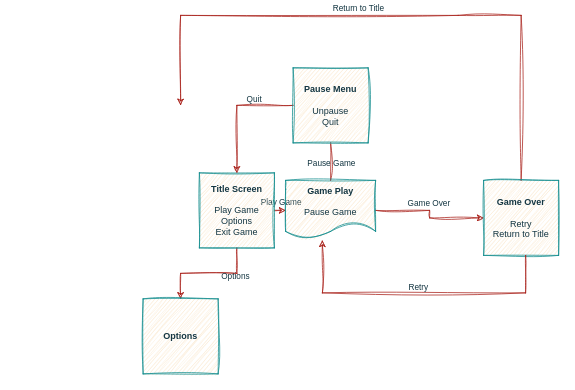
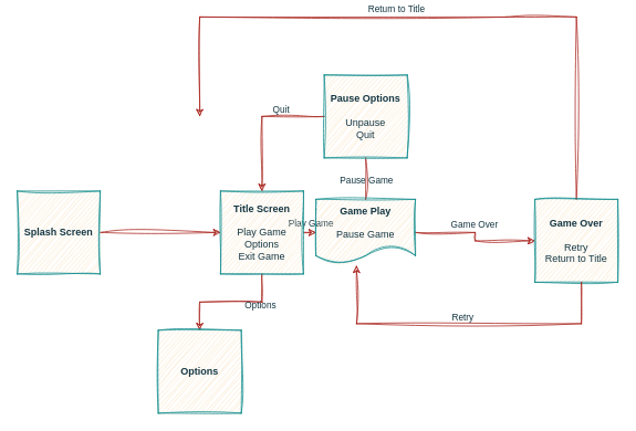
  <mxCell id="0" />
  <mxCell id="1" parent="0" />
+ <mxCell id="2" style="edgeStyle=orthogonalEdgeStyle;rounded=0;orthogonalLoop=1;jettySize=auto;html=1;exitX=1;exitY=0.5;exitDx=0;exitDy=0;sketch=1;curveFitting=1;jiggle=2;labelBackgroundColor=none;strokeColor=#A8201A;fontColor=default;" edge="1" parent="1" source="3" target="8"><mxGeometry relative="1" as="geometry" /></mxCell>
+ <mxCell id="3" value="&lt;b&gt;Splash Screen&lt;/b&gt;" style="whiteSpace=wrap;html=1;aspect=fixed;sketch=1;curveFitting=1;jiggle=2;rounded=0;labelBackgroundColor=none;fillColor=#FAE5C7;strokeColor=#0F8B8D;fontColor=#143642;" vertex="1" parent="1"><mxGeometry x="20" y="230" width="100" height="100" as="geometry" /></mxCell>
  <mxCell id="4" value="" style="edgeStyle=orthogonalEdgeStyle;rounded=0;orthogonalLoop=1;jettySize=auto;html=1;sketch=1;curveFitting=1;jiggle=2;labelBackgroundColor=none;strokeColor=#A8201A;fontColor=default;" edge="1" parent="1" source="8" target="14"><mxGeometry relative="1" as="geometry" /></mxCell>
  <mxCell id="5" value="Options" style="edgeLabel;html=1;align=center;verticalAlign=middle;resizable=0;points=[];sketch=1;curveFitting=1;jiggle=2;rounded=0;labelBackgroundColor=none;fontColor=#143642;" vertex="1" connectable="0" parent="4"><mxGeometry x="-0.2" y="3" relative="1" as="geometry"><mxPoint x="20" as="offset" /></mxGeometry></mxCell>
  <mxCell id="6" style="edgeStyle=orthogonalEdgeStyle;rounded=0;orthogonalLoop=1;jettySize=auto;html=1;exitX=1;exitY=0.5;exitDx=0;exitDy=0;entryX=0;entryY=0.5;entryDx=0;entryDy=0;sketch=1;curveFitting=1;jiggle=2;labelBackgroundColor=none;strokeColor=#A8201A;fontColor=default;" edge="1" parent="1" source="8" target="13"><mxGeometry relative="1" as="geometry" /></mxCell>
  <mxCell id="7" value="Play Game" style="edgeLabel;html=1;align=center;verticalAlign=middle;resizable=0;points=[];sketch=1;curveFitting=1;jiggle=2;rounded=0;labelBackgroundColor=none;fontColor=#143642;" vertex="1" connectable="0" parent="6"><mxGeometry x="0.022" y="1" relative="1" as="geometry"><mxPoint y="-11" as="offset" /></mxGeometry></mxCell>
  <mxCell id="8" value="&lt;div&gt;&lt;b&gt;Title Screen&lt;/b&gt;&lt;/div&gt;&lt;div&gt;&lt;br&gt;&lt;/div&gt;&lt;div&gt;Play Game&lt;/div&gt;&lt;div&gt;Options&lt;/div&gt;&lt;div&gt;Exit Game&lt;br&gt;&lt;/div&gt;" style="whiteSpace=wrap;html=1;aspect=fixed;sketch=1;curveFitting=1;jiggle=2;rounded=0;labelBackgroundColor=none;fillColor=#FAE5C7;strokeColor=#0F8B8D;fontColor=#143642;" vertex="1" parent="1"><mxGeometry x="265" y="230" width="100" height="100" as="geometry" /></mxCell>
  <mxCell id="9" style="edgeStyle=orthogonalEdgeStyle;rounded=0;orthogonalLoop=1;jettySize=auto;html=1;exitX=0.5;exitY=0;exitDx=0;exitDy=0;entryX=0.5;entryY=1;entryDx=0;entryDy=0;sketch=1;curveFitting=1;jiggle=2;labelBackgroundColor=none;strokeColor=#A8201A;fontColor=default;endArrow=none;" edge="1" parent="1" source="13" target="17"><mxGeometry relative="1" as="geometry" /></mxCell>
  <mxCell id="10" value="Pause Game" style="edgeLabel;html=1;align=center;verticalAlign=middle;resizable=0;points=[];sketch=1;curveFitting=1;jiggle=2;rounded=0;labelBackgroundColor=none;fontColor=#143642;" vertex="1" connectable="0" parent="9"><mxGeometry x="-0.04" relative="1" as="geometry"><mxPoint as="offset" /></mxGeometry></mxCell>
  <mxCell id="11" style="edgeStyle=orthogonalEdgeStyle;rounded=0;orthogonalLoop=1;jettySize=auto;html=1;entryX=0;entryY=0.5;entryDx=0;entryDy=0;sketch=1;curveFitting=1;jiggle=2;labelBackgroundColor=none;strokeColor=#A8201A;fontColor=default;" edge="1" parent="1" source="13" target="20"><mxGeometry relative="1" as="geometry" /></mxCell>
  <mxCell id="12" value="Game Over" style="edgeLabel;html=1;align=center;verticalAlign=middle;resizable=0;points=[];sketch=1;curveFitting=1;jiggle=2;rounded=0;labelBackgroundColor=none;fontColor=#143642;" vertex="1" connectable="0" parent="11"><mxGeometry x="-0.16" y="-2" relative="1" as="geometry"><mxPoint x="5" y="-12" as="offset" /></mxGeometry></mxCell>
  <mxCell id="13" value="&lt;div&gt;&lt;b&gt;Game Play&lt;/b&gt;&lt;/div&gt;&lt;div&gt;&lt;b&gt;&lt;br&gt;&lt;/b&gt;&lt;/div&gt;&lt;div&gt;Pause Game&lt;br&gt;&lt;/div&gt;" style="shape=document;whiteSpace=wrap;html=1;boundedLbl=1;sketch=1;curveFitting=1;jiggle=2;rounded=0;labelBackgroundColor=none;fillColor=#FAE5C7;strokeColor=#0F8B8D;fontColor=#143642;" vertex="1" parent="1"><mxGeometry x="380" y="240" width="120" height="80" as="geometry" /></mxCell>
  <mxCell id="14" value="&lt;b&gt;Options&lt;/b&gt;" style="whiteSpace=wrap;html=1;aspect=fixed;sketch=1;curveFitting=1;jiggle=2;rounded=0;labelBackgroundColor=none;fillColor=#FAE5C7;strokeColor=#0F8B8D;fontColor=#143642;" vertex="1" parent="1"><mxGeometry x="190" y="398" width="100" height="100" as="geometry" /></mxCell>
  <mxCell id="15" style="edgeStyle=orthogonalEdgeStyle;rounded=0;orthogonalLoop=1;jettySize=auto;html=1;entryX=0.5;entryY=0;entryDx=0;entryDy=0;sketch=1;curveFitting=1;jiggle=2;labelBackgroundColor=none;strokeColor=#A8201A;fontColor=default;" edge="1" parent="1" source="17" target="8"><mxGeometry relative="1" as="geometry" /></mxCell>
  <mxCell id="16" value="&lt;div&gt;Quit&lt;/div&gt;" style="edgeLabel;html=1;align=center;verticalAlign=middle;resizable=0;points=[];sketch=1;curveFitting=1;jiggle=2;rounded=0;labelBackgroundColor=none;fontColor=#143642;" vertex="1" connectable="0" parent="15"><mxGeometry x="-0.542" y="-1" relative="1" as="geometry"><mxPoint x="-15" y="-8" as="offset" /></mxGeometry></mxCell>
- <mxCell id="17" value="&lt;div&gt;&lt;b&gt;Pause Menu&lt;/b&gt;&lt;/div&gt;&lt;div&gt;&lt;b&gt;&lt;br&gt;&lt;/b&gt;&lt;/div&gt;&lt;div&gt;Unpause&lt;/div&gt;&lt;div&gt;Quit&lt;br&gt;&lt;/div&gt;" style="whiteSpace=wrap;html=1;aspect=fixed;sketch=1;curveFitting=1;jiggle=2;rounded=0;labelBackgroundColor=none;fillColor=#FAE5C7;strokeColor=#0F8B8D;fontColor=#143642;" vertex="1" parent="1"><mxGeometry x="390" y="90" width="100" height="100" as="geometry" /></mxCell>
+ <mxCell id="17" value="&lt;div&gt;&lt;b&gt;Pause Options&lt;/b&gt;&lt;/div&gt;&lt;div&gt;&lt;b&gt;&lt;br&gt;&lt;/b&gt;&lt;/div&gt;&lt;div&gt;Unpause&lt;/div&gt;&lt;div&gt;Quit&lt;br&gt;&lt;/div&gt;" style="whiteSpace=wrap;html=1;aspect=fixed;sketch=1;curveFitting=1;jiggle=2;rounded=0;labelBackgroundColor=none;fillColor=#FAE5C7;strokeColor=#0F8B8D;fontColor=#143642;" vertex="1" parent="1"><mxGeometry x="390" y="90" width="100" height="100" as="geometry" /></mxCell>
  <mxCell id="18" style="edgeStyle=orthogonalEdgeStyle;rounded=0;orthogonalLoop=1;jettySize=auto;html=1;sketch=1;curveFitting=1;jiggle=2;labelBackgroundColor=none;strokeColor=#A8201A;fontColor=default;" edge="1" parent="1" source="20"><mxGeometry relative="1" as="geometry"><mxPoint x="240" y="140" as="targetPoint" /><Array as="points"><mxPoint x="610" y="20" /><mxPoint x="241" y="20" /></Array></mxGeometry></mxCell>
  <mxCell id="19" value="Return to Title" style="edgeLabel;html=1;align=center;verticalAlign=middle;resizable=0;points=[];sketch=1;curveFitting=1;jiggle=2;rounded=0;labelBackgroundColor=none;fontColor=#143642;" vertex="1" connectable="0" parent="18"><mxGeometry x="0.156" y="-2" relative="1" as="geometry"><mxPoint x="21" y="-8" as="offset" /></mxGeometry></mxCell>
  <mxCell id="20" value="&lt;div&gt;&lt;b&gt;Game Over&lt;/b&gt;&lt;/div&gt;&lt;div&gt;&lt;b&gt;&lt;br&gt;&lt;/b&gt;&lt;/div&gt;&lt;div&gt;Retry&lt;/div&gt;&lt;div&gt;Return to Title&lt;br&gt;&lt;/div&gt;" style="whiteSpace=wrap;html=1;aspect=fixed;sketch=1;curveFitting=1;jiggle=2;rounded=0;labelBackgroundColor=none;fillColor=#FAE5C7;strokeColor=#0F8B8D;fontColor=#143642;" vertex="1" parent="1"><mxGeometry x="644" y="240" width="100" height="100" as="geometry" /></mxCell>
  <mxCell id="21" style="edgeStyle=orthogonalEdgeStyle;rounded=0;orthogonalLoop=1;jettySize=auto;html=1;entryX=0.408;entryY=1;entryDx=0;entryDy=0;entryPerimeter=0;sketch=1;curveFitting=1;jiggle=2;labelBackgroundColor=none;strokeColor=#A8201A;fontColor=default;" edge="1" parent="1" source="20" target="13"><mxGeometry relative="1" as="geometry"><Array as="points"><mxPoint x="700" y="390" /><mxPoint x="429" y="390" /></Array></mxGeometry></mxCell>
  <mxCell id="22" value="Retry" style="edgeLabel;html=1;align=center;verticalAlign=middle;resizable=0;points=[];sketch=1;curveFitting=1;jiggle=2;rounded=0;labelBackgroundColor=none;fontColor=#143642;" vertex="1" connectable="0" parent="21"><mxGeometry x="-0.087" relative="1" as="geometry"><mxPoint x="-16" y="-9" as="offset" /></mxGeometry></mxCell>
